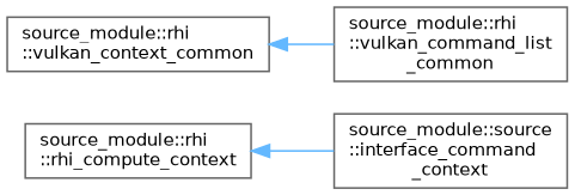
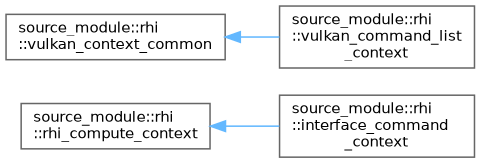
  digraph {
    rankdir=LR
    node [color=grey40 fillcolor=white fontname=Helvetica fontsize=10 shape=box style=filled]
    edge [color=steelblue1 dir=back fontname=Helvetica fontsize=10 labelfontname=Helvetica labelfontsize=10 style=solid]
    n1 [height=0.2 label="source_module::rhi\l::rhi_compute_context" width=0.4]
-   n2 [height=0.2 label="source_module::source\l::interface_command\l_context" width=0.4]
-   n3 [height=0.2 label="source_module::rhi\l::vulkan_command_list\l_common" width=0.4]
+   n2 [height=0.2 label="source_module::rhi\l::interface_command\l_context" width=0.4]
+   n3 [height=0.2 label="source_module::rhi\l::vulkan_command_list\l_context" width=0.4]
    n4 [height=0.2 label="source_module::rhi\l::vulkan_context_common" width=0.4]
    n1 -> n2
    n4 -> n3
  }
